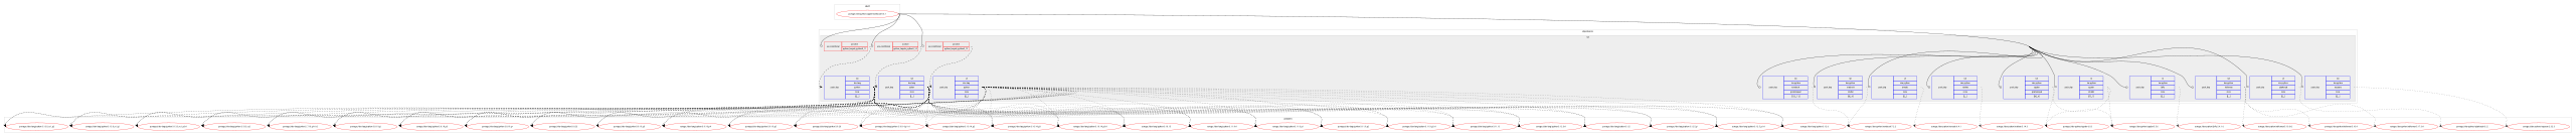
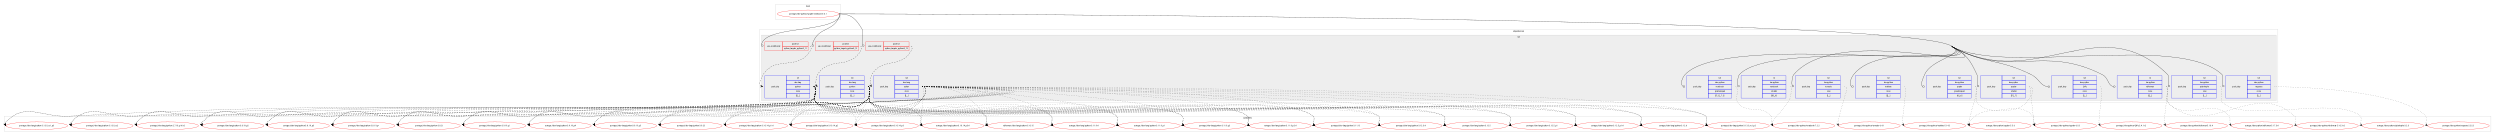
  digraph {
    compound=true
    concentrate=true
    fontname="Roboto Condensed"
    fontsize=10
    newrank=true
    rankdir=TB
    ranksep=1.5
    node [color=red fontname="Roboto Condensed" fontsize=10]
    edge [arrowhead=vee fontname="Roboto Condensed" headport=w style=dotted tailport=e weight=100]
    n1 [label="portage://dev-python/spyder-notebook-0.6.1" width=4]
    n2 [color=blue label=<<TABLE BORDER="0" CELLBORDER="1" CELLSPACING="0" CELLPADDING="4" WIDTH="220"><TR><TD ROWSPAN="6" CELLPADDING="30">pack_dep</TD></TR><TR><TD WIDTH="110">run</TD></TR><TR><TD>dev-lang</TD></TR><TR><TD>python</TD></TR><TR><TD>none</TD></TR><TR><TD>[[],,,,]</TD></TR></TABLE>> shape=none]
    n3 [label=<<TABLE BORDER="0" CELLBORDER="1" CELLSPACING="0" CELLPADDING="4"><TR><TD ROWSPAN="3" CELLPADDING="10">use_conditional</TD></TR><TR><TD>positive</TD></TR><TR><TD>python_targets_python3_10</TD></TR></TABLE>> shape=none]
    n4 [color=blue label=<<TABLE BORDER="0" CELLBORDER="1" CELLSPACING="0" CELLPADDING="4" WIDTH="220"><TR><TD ROWSPAN="6" CELLPADDING="30">pack_dep</TD></TR><TR><TD WIDTH="110">run</TD></TR><TR><TD>dev-lang</TD></TR><TR><TD>python</TD></TR><TR><TD>none</TD></TR><TR><TD>[[],,,,]</TD></TR></TABLE>> shape=none]
    n5 [label=<<TABLE BORDER="0" CELLBORDER="1" CELLSPACING="0" CELLPADDING="4"><TR><TD ROWSPAN="3" CELLPADDING="10">use_conditional</TD></TR><TR><TD>positive</TD></TR><TR><TD>python_targets_python3_11</TD></TR></TABLE>> shape=none]
    n6 [color=blue label=<<TABLE BORDER="0" CELLBORDER="1" CELLSPACING="0" CELLPADDING="4" WIDTH="220"><TR><TD ROWSPAN="6" CELLPADDING="30">pack_dep</TD></TR><TR><TD WIDTH="110">run</TD></TR><TR><TD>dev-lang</TD></TR><TR><TD>python</TD></TR><TR><TD>none</TD></TR><TR><TD>[[],,,,]</TD></TR></TABLE>> shape=none]
    n7 [label=<<TABLE BORDER="0" CELLBORDER="1" CELLSPACING="0" CELLPADDING="4"><TR><TD ROWSPAN="3" CELLPADDING="10">use_conditional</TD></TR><TR><TD>positive</TD></TR><TR><TD>python_targets_python3_12</TD></TR></TABLE>> shape=none]
    n8 [color=blue label=<<TABLE BORDER="0" CELLBORDER="1" CELLSPACING="0" CELLPADDING="4" WIDTH="220"><TR><TD ROWSPAN="6" CELLPADDING="30">pack_dep</TD></TR><TR><TD WIDTH="110">run</TD></TR><TR><TD>dev-python</TD></TR><TR><TD>QtPy</TD></TR><TR><TD>none</TD></TR><TR><TD>[[],,,,]</TD></TR></TABLE>> shape=none]
    n9 [color=blue label=<<TABLE BORDER="0" CELLBORDER="1" CELLSPACING="0" CELLPADDING="4" WIDTH="220"><TR><TD ROWSPAN="6" CELLPADDING="30">pack_dep</TD></TR><TR><TD WIDTH="110">run</TD></TR><TR><TD>dev-python</TD></TR><TR><TD>nbformat</TD></TR><TR><TD>none</TD></TR><TR><TD>[[],,,,]</TD></TR></TABLE>> shape=none]
    n10 [color=blue label=<<TABLE BORDER="0" CELLBORDER="1" CELLSPACING="0" CELLPADDING="4" WIDTH="220"><TR><TD ROWSPAN="6" CELLPADDING="30">pack_dep</TD></TR><TR><TD WIDTH="110">run</TD></TR><TR><TD>dev-python</TD></TR><TR><TD>notebook</TD></TR><TR><TD>greaterequal</TD></TR><TR><TD>[[7,2],,,7.2]</TD></TR></TABLE>> shape=none]
    n11 [color=blue label=<<TABLE BORDER="0" CELLBORDER="1" CELLSPACING="0" CELLPADDING="4" WIDTH="220"><TR><TD ROWSPAN="6" CELLPADDING="30">pack_dep</TD></TR><TR><TD WIDTH="110">run</TD></TR><TR><TD>dev-python</TD></TR><TR><TD>notebook</TD></TR><TR><TD>smaller</TD></TR><TR><TD>[[8],,,8]</TD></TR></TABLE>> shape=none]
    n12 [color=blue label=<<TABLE BORDER="0" CELLBORDER="1" CELLSPACING="0" CELLPADDING="4" WIDTH="220"><TR><TD ROWSPAN="6" CELLPADDING="30">pack_dep</TD></TR><TR><TD WIDTH="110">run</TD></TR><TR><TD>dev-python</TD></TR><TR><TD>qdarkstyle</TD></TR><TR><TD>none</TD></TR><TR><TD>[[],,,,]</TD></TR></TABLE>> shape=none]
    n13 [color=blue label=<<TABLE BORDER="0" CELLBORDER="1" CELLSPACING="0" CELLPADDING="4" WIDTH="220"><TR><TD ROWSPAN="6" CELLPADDING="30">pack_dep</TD></TR><TR><TD WIDTH="110">run</TD></TR><TR><TD>dev-python</TD></TR><TR><TD>requests</TD></TR><TR><TD>none</TD></TR><TR><TD>[[],,,,]</TD></TR></TABLE>> shape=none]
    n14 [color=blue label=<<TABLE BORDER="0" CELLBORDER="1" CELLSPACING="0" CELLPADDING="4" WIDTH="220"><TR><TD ROWSPAN="6" CELLPADDING="30">pack_dep</TD></TR><TR><TD WIDTH="110">run</TD></TR><TR><TD>dev-python</TD></TR><TR><TD>spyder</TD></TR><TR><TD>greaterequal</TD></TR><TR><TD>[[6],,,6]</TD></TR></TABLE>> shape=none]
    n15 [color=blue label=<<TABLE BORDER="0" CELLBORDER="1" CELLSPACING="0" CELLPADDING="4" WIDTH="220"><TR><TD ROWSPAN="6" CELLPADDING="30">pack_dep</TD></TR><TR><TD WIDTH="110">run</TD></TR><TR><TD>dev-python</TD></TR><TR><TD>spyder</TD></TR><TR><TD>smaller</TD></TR><TR><TD>[[7],,,7]</TD></TR></TABLE>> shape=none]
    n16 [color=blue label=<<TABLE BORDER="0" CELLBORDER="1" CELLSPACING="0" CELLPADDING="4" WIDTH="220"><TR><TD ROWSPAN="6" CELLPADDING="30">pack_dep</TD></TR><TR><TD WIDTH="110">run</TD></TR><TR><TD>dev-python</TD></TR><TR><TD>tornado</TD></TR><TR><TD>none</TD></TR><TR><TD>[[],,,,]</TD></TR></TABLE>> shape=none]
    n17 [color=blue label=<<TABLE BORDER="0" CELLBORDER="1" CELLSPACING="0" CELLPADDING="4" WIDTH="220"><TR><TD ROWSPAN="6" CELLPADDING="30">pack_dep</TD></TR><TR><TD WIDTH="110">run</TD></TR><TR><TD>dev-python</TD></TR><TR><TD>traitlets</TD></TR><TR><TD>none</TD></TR><TR><TD>[[],,,,]</TD></TR></TABLE>> shape=none]
    n18 [label="portage://dev-lang/python-3.13.0_rc2" width=4]
-   n19 [label="portage://dev-lang/python-3.13.0_rc1_p3-r1" width=4]
    n20 [label="portage://dev-lang/python-3.13.0_rc1_p3" width=4]
    n21 [label="portage://dev-lang/python-3.13.0_rc1_p2" width=4]
    n22 [label="portage://dev-lang/python-3.12.6" width=4]
    n23 [label="portage://dev-lang/python-3.12.5_p1-r1" width=4]
    n24 [label="portage://dev-lang/python-3.12.5_p1" width=4]
    n25 [label="portage://dev-lang/python-3.12.5" width=4]
    n26 [label="portage://dev-lang/python-3.12.3-r1" width=4]
    n27 [label="portage://dev-lang/python-3.11.10" width=4]
    n28 [label="portage://dev-lang/python-3.11.9_p2-r1" width=4]
    n29 [label="portage://dev-lang/python-3.11.9_p2" width=4]
    n30 [label="portage://dev-lang/python-3.11.9_p1" width=4]
    n31 [label="portage://dev-lang/python-3.11.9-r1" width=4]
-   n32 [label="portage://dev-lang/python-3.10.15" width=4]
+   n32 [label="nbformat://dev-lang/python-3.10.15" width=4]
    n33 [label="portage://dev-lang/python-3.10.14_p3-r1" width=4]
    n34 [label="portage://dev-lang/python-3.10.14_p3" width=4]
    n35 [label="portage://dev-lang/python-3.10.14_p2" width=4]
    n36 [label="portage://dev-lang/python-3.10.14_p1-r1" width=4]
    n37 [label="portage://dev-lang/python-3.9.20" width=4]
    n38 [label="portage://dev-lang/python-3.9.19_p5" width=4]
    n39 [label="portage://dev-lang/python-3.9.19_p4" width=4]
    n40 [label="portage://dev-lang/python-3.9.19_p3" width=4]
    n41 [label="portage://dev-lang/python-3.8.20" width=4]
    n42 [label="portage://dev-lang/python-3.8.19_p4" width=4]
    n43 [label="portage://dev-lang/python-3.8.19_p3" width=4]
    n44 [label="portage://dev-lang/python-3.8.19_p2" width=4]
    n45 [label="portage://dev-lang/python-2.7.18_p16-r2" width=4]
    n46 [label="portage://dev-python/tornado-6.4.1" width=4]
    n47 [label="portage://dev-python/QtPy-2.4.1-r2" width=4]
    n48 [label="portage://dev-python/nbformat-5.10.4" width=4]
    n49 [label="portage://dev-python/nbformat-5.10.3-r2" width=4]
    n50 [label="portage://dev-python/nbformat-5.17.3-r1" width=4]
    n51 [label="portage://dev-python/notebook-7.2.2" width=4]
    n52 [label="portage://dev-python/qdarkstyle-3.2.3" width=4]
    n53 [label="portage://dev-python/requests-2.32.3" width=4]
    n54 [label="portage://dev-python/spyder-6.0.0" width=4]
    n55 [label="portage://dev-python/spyder-5.5.6" width=4]
    n56 [label="portage://dev-python/traitlets-5.14.3" width=4]
    subgraph cluster_1 {
      color=gray
      label=<<i>ebuild</i>>
      n1
    }
    subgraph cluster_2 {
      color=gray
      label=<<i>dependencies</i>>
      subgraph cluster_3 {
        color=gray
        fillcolor="#eeeeee"
        label=<<i>compile</i>>
        style=filled
      }
      subgraph cluster_4 {
        color=gray
        fillcolor="#eeeeee"
        label=<<i>compile and run</i>>
        style=filled
      }
      subgraph cluster_5 {
        color=gray
        fillcolor="#eeeeee"
        label=<<i>run</i>>
        style=filled
        subgraph sub_6 {
          color=gray
          fillcolor="#eeeeee"
          label=<<i>run</i>>
          style=filled
          n3
          subgraph sub_7 {
            color=gray
            fillcolor="#eeeeee"
            label=<<i>run</i>>
            style=filled
            n2
          }
        }
        subgraph sub_8 {
          color=gray
          fillcolor="#eeeeee"
          label=<<i>run</i>>
          style=filled
          n5
          subgraph sub_9 {
            color=gray
            fillcolor="#eeeeee"
            label=<<i>run</i>>
            style=filled
            n4
          }
        }
        subgraph sub_10 {
          color=gray
          fillcolor="#eeeeee"
          label=<<i>run</i>>
          style=filled
          n7
          subgraph sub_11 {
            color=gray
            fillcolor="#eeeeee"
            label=<<i>run</i>>
            style=filled
            n6
          }
        }
        subgraph sub_12 {
          color=gray
          fillcolor="#eeeeee"
          label=<<i>run</i>>
          style=filled
          n8
        }
        subgraph sub_13 {
          color=gray
          fillcolor="#eeeeee"
          label=<<i>run</i>>
          style=filled
          n9
        }
        subgraph sub_14 {
          color=gray
          fillcolor="#eeeeee"
          label=<<i>run</i>>
          style=filled
          n10
        }
        subgraph sub_15 {
          color=gray
          fillcolor="#eeeeee"
          label=<<i>run</i>>
          style=filled
          n11
        }
        subgraph sub_16 {
          color=gray
          fillcolor="#eeeeee"
          label=<<i>run</i>>
          style=filled
          n12
        }
        subgraph sub_17 {
          color=gray
          fillcolor="#eeeeee"
          label=<<i>run</i>>
          style=filled
          n13
        }
        subgraph sub_18 {
          color=gray
          fillcolor="#eeeeee"
          label=<<i>run</i>>
          style=filled
          n14
        }
        subgraph sub_19 {
          color=gray
          fillcolor="#eeeeee"
          label=<<i>run</i>>
          style=filled
          n15
        }
        subgraph sub_20 {
          color=gray
          fillcolor="#eeeeee"
          label=<<i>run</i>>
          style=filled
          n16
        }
        subgraph sub_21 {
          color=gray
          fillcolor="#eeeeee"
          label=<<i>run</i>>
          style=filled
          n17
        }
      }
    }
    subgraph cluster_22 {
      color=gray
      label=<<i>candidates</i>>
      rank=same
      subgraph sub_23 {
        color=black
        label=<<i>candidates</i>>
        nodesep=1
        rank=same
        n18
-       n19
        n20
        n21
        n22
        n23
        n24
        n25
        n26
        n27
        n28
        n29
        n30
        n31
        n32
        n33
        n34
        n35
        n36
        n37
        n38
        n39
        n40
        n41
        n42
        n43
        n44
        n45
      }
      subgraph sub_24 {
        color=black
        label=<<i>candidates</i>>
        nodesep=1
        rank=same
        n18
-       n19
        n20
        n21
        n22
        n23
        n24
        n25
        n26
        n27
        n28
        n29
        n30
        n31
        n32
        n33
        n34
        n35
        n36
        n37
        n38
        n39
        n40
        n41
        n42
        n43
        n44
        n45
      }
      subgraph sub_25 {
        color=black
        label=<<i>candidates</i>>
        nodesep=1
        rank=same
        n18
-       n19
        n20
        n21
        n22
        n23
        n24
        n25
        n26
        n27
        n28
        n29
        n30
        n31
        n32
        n33
        n34
        n35
        n36
        n37
        n38
        n39
        n40
        n41
        n42
        n43
        n44
        n45
      }
      subgraph sub_26 {
        color=black
        label=<<i>candidates</i>>
        nodesep=1
        rank=same
        n46
      }
      subgraph sub_27 {
        color=black
        label=<<i>candidates</i>>
        nodesep=1
        rank=same
        n47
      }
      subgraph sub_28 {
        color=black
        label=<<i>candidates</i>>
        nodesep=1
        rank=same
        n48
        n49
        n50
      }
      subgraph sub_29 {
        color=black
        label=<<i>candidates</i>>
        nodesep=1
        rank=same
        n51
      }
      subgraph sub_30 {
        color=black
        label=<<i>candidates</i>>
        nodesep=1
        rank=same
        n51
      }
      subgraph sub_31 {
        color=black
        label=<<i>candidates</i>>
        nodesep=1
        rank=same
        n52
      }
      subgraph sub_32 {
        color=black
        label=<<i>candidates</i>>
        nodesep=1
        rank=same
        n53
      }
      subgraph sub_33 {
        color=black
        label=<<i>candidates</i>>
        nodesep=1
        rank=same
        n54
        n55
      }
      subgraph sub_34 {
        color=black
        label=<<i>candidates</i>>
        nodesep=1
        rank=same
        n54
        n55
      }
      subgraph sub_35 {
        color=black
        label=<<i>candidates</i>>
        nodesep=1
        rank=same
        n56
      }
    }
    n1 -> n3 [arrowhead=odot style=solid weight=20]
    n1 -> n5 [arrowhead=odot style=solid weight=20]
    n1 -> n7 [arrowhead=odot style=solid weight=20]
    n1 -> n8 [arrowhead=odot style=solid weight=20]
    n1 -> n9 [arrowhead=odot style=solid weight=20]
    n1 -> n10 [arrowhead=odot style=solid weight=20]
    n1 -> n11 [arrowhead=odot style=solid weight=20]
    n1 -> n12 [arrowhead=odot style=solid weight=20]
    n1 -> n13 [arrowhead=odot style=solid weight=20]
    n1 -> n14 [arrowhead=odot style=solid weight=20]
    n1 -> n15 [arrowhead=odot style=solid weight=20]
    n1 -> n16 [arrowhead=odot style=solid weight=20]
    n1 -> n17 [arrowhead=odot style=solid weight=20]
    n2 -> n18
-   n2 -> n19
    n2 -> n20
    n2 -> n21
    n2 -> n22
    n2 -> n23
    n2 -> n24
    n2 -> n25
    n2 -> n26
    n2 -> n27
    n2 -> n28
    n2 -> n29
    n2 -> n30
    n2 -> n31
    n2 -> n32
    n2 -> n33
    n2 -> n34
    n2 -> n35
    n2 -> n36
    n2 -> n37
    n2 -> n38
    n2 -> n39
    n2 -> n40
    n2 -> n41
    n2 -> n42
    n2 -> n43
    n2 -> n44
    n2 -> n45
    n3 -> n2 [style=dashed weight=20]
    n4 -> n18
-   n4 -> n19
    n4 -> n20
    n4 -> n21
    n4 -> n22
    n4 -> n23
    n4 -> n24
    n4 -> n25
    n4 -> n26
    n4 -> n27
    n4 -> n28
    n4 -> n29
    n4 -> n30
    n4 -> n31
    n4 -> n32
    n4 -> n33
    n4 -> n34
    n4 -> n35
    n4 -> n36
    n4 -> n37
    n4 -> n38
    n4 -> n39
    n4 -> n40
    n4 -> n41
    n4 -> n42
    n4 -> n43
    n4 -> n44
    n4 -> n45
    n5 -> n4 [style=dashed weight=20]
    n6 -> n18
-   n6 -> n19
    n6 -> n20
    n6 -> n21
    n6 -> n22
    n6 -> n23
    n6 -> n24
    n6 -> n25
    n6 -> n26
    n6 -> n27
    n6 -> n28
    n6 -> n29
    n6 -> n30
    n6 -> n31
    n6 -> n32
    n6 -> n33
    n6 -> n34
    n6 -> n35
    n6 -> n36
    n6 -> n37
    n6 -> n38
    n6 -> n39
    n6 -> n40
    n6 -> n41
    n6 -> n42
    n6 -> n43
    n6 -> n44
    n6 -> n45
    n7 -> n6 [style=dashed weight=20]
    n8 -> n47
    n9 -> n48
    n9 -> n49
    n9 -> n50
    n10 -> n51
    n11 -> n51
    n12 -> n52
    n13 -> n53
    n14 -> n54
    n14 -> n55
    n15 -> n54
    n15 -> n55
    n16 -> n46
    n17 -> n56
  }
